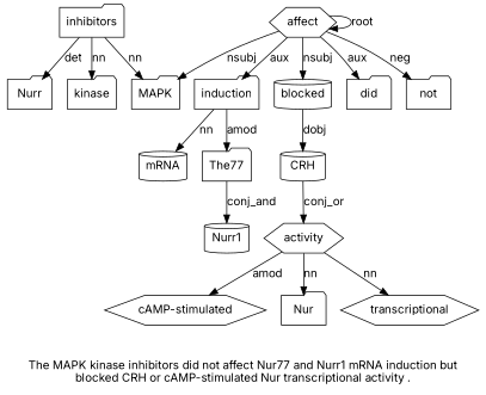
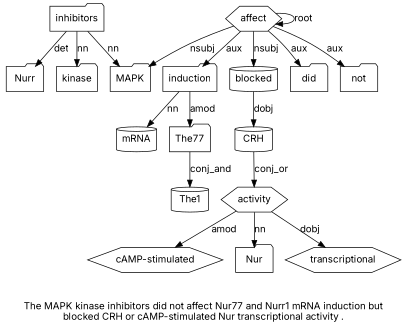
  digraph {
    fontname=Inter
    label="The MAPK kinase inhibitors did not affect Nur77 and Nurr1 mRNA induction but\nblocked CRH or cAMP-stimulated Nur transcriptional activity ."
    node [fillcolor=white fontname=Inter shape=folder style=filled]
    edge [fontname=Inter]
    n1 [label=inhibitors]
    n2 [label=Nurr]
    n3 [label=MAPK]
    n4 [label=kinase]
    n5 [label=affect shape=hexagon]
    n6 [label=did]
    n7 [label=not]
    n8 [label=induction]
    n9 [label=blocked shape=cylinder]
    n10 [label=The77]
    n11 [label=mRNA shape=cylinder]
    n12 [label=CRH shape=cylinder]
-   n13 [label=Nurr1 shape=cylinder]
+   n13 [label=The1 shape=cylinder]
    n14 [label=activity shape=hexagon]
    n15 [label="cAMP-stimulated" shape=hexagon]
    n16 [label=Nur]
    n17 [label=transcriptional shape=hexagon]
    n1 -> n2 [label=det]
    n1 -> n3 [label=nn]
    n1 -> n4 [label=nn]
    n5 -> n3 [label=nsubj]
    n5 -> n5 [label=root]
    n5 -> n6 [label=aux]
-   n5 -> n7 [label=neg]
+   n5 -> n7 [label=aux]
    n5 -> n8 [label=aux]
    n5 -> n9 [label=nsubj]
    n8 -> n10 [label=amod]
    n8 -> n11 [label=nn]
    n9 -> n12 [label=dobj]
    n10 -> n13 [label=conj_and]
    n12 -> n14 [label=conj_or]
    n14 -> n15 [label=amod]
    n14 -> n16 [label=nn]
-   n14 -> n17 [label=nn]
+   n14 -> n17 [label=dobj]
  }
